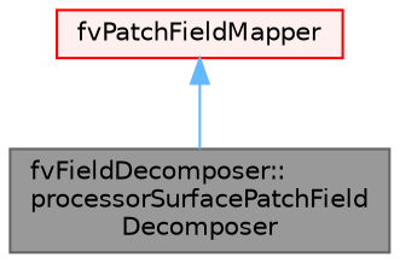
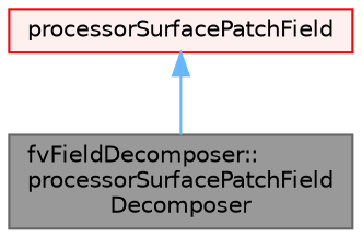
  digraph {
    node [fontname=Helvetica fontsize=10 shape=box style=filled]
    n1 [color=gray40 fillcolor=grey60 fontcolor=black height=0.2 label="fvFieldDecomposer::\lprocessorSurfacePatchField\lDecomposer" width=0.4]
-   n2 [color=red fillcolor="#FFF0F0" height=0.2 label=fvPatchFieldMapper width=0.4]
+   n2 [color=red fillcolor="#FFF0F0" height=0.2 label=processorSurfacePatchField width=0.4]
    n2 -> n1 [color=steelblue1 dir=back fontname=Helvetica fontsize=10 labelfontname=Helvetica labelfontsize=10 style=solid]
  }
